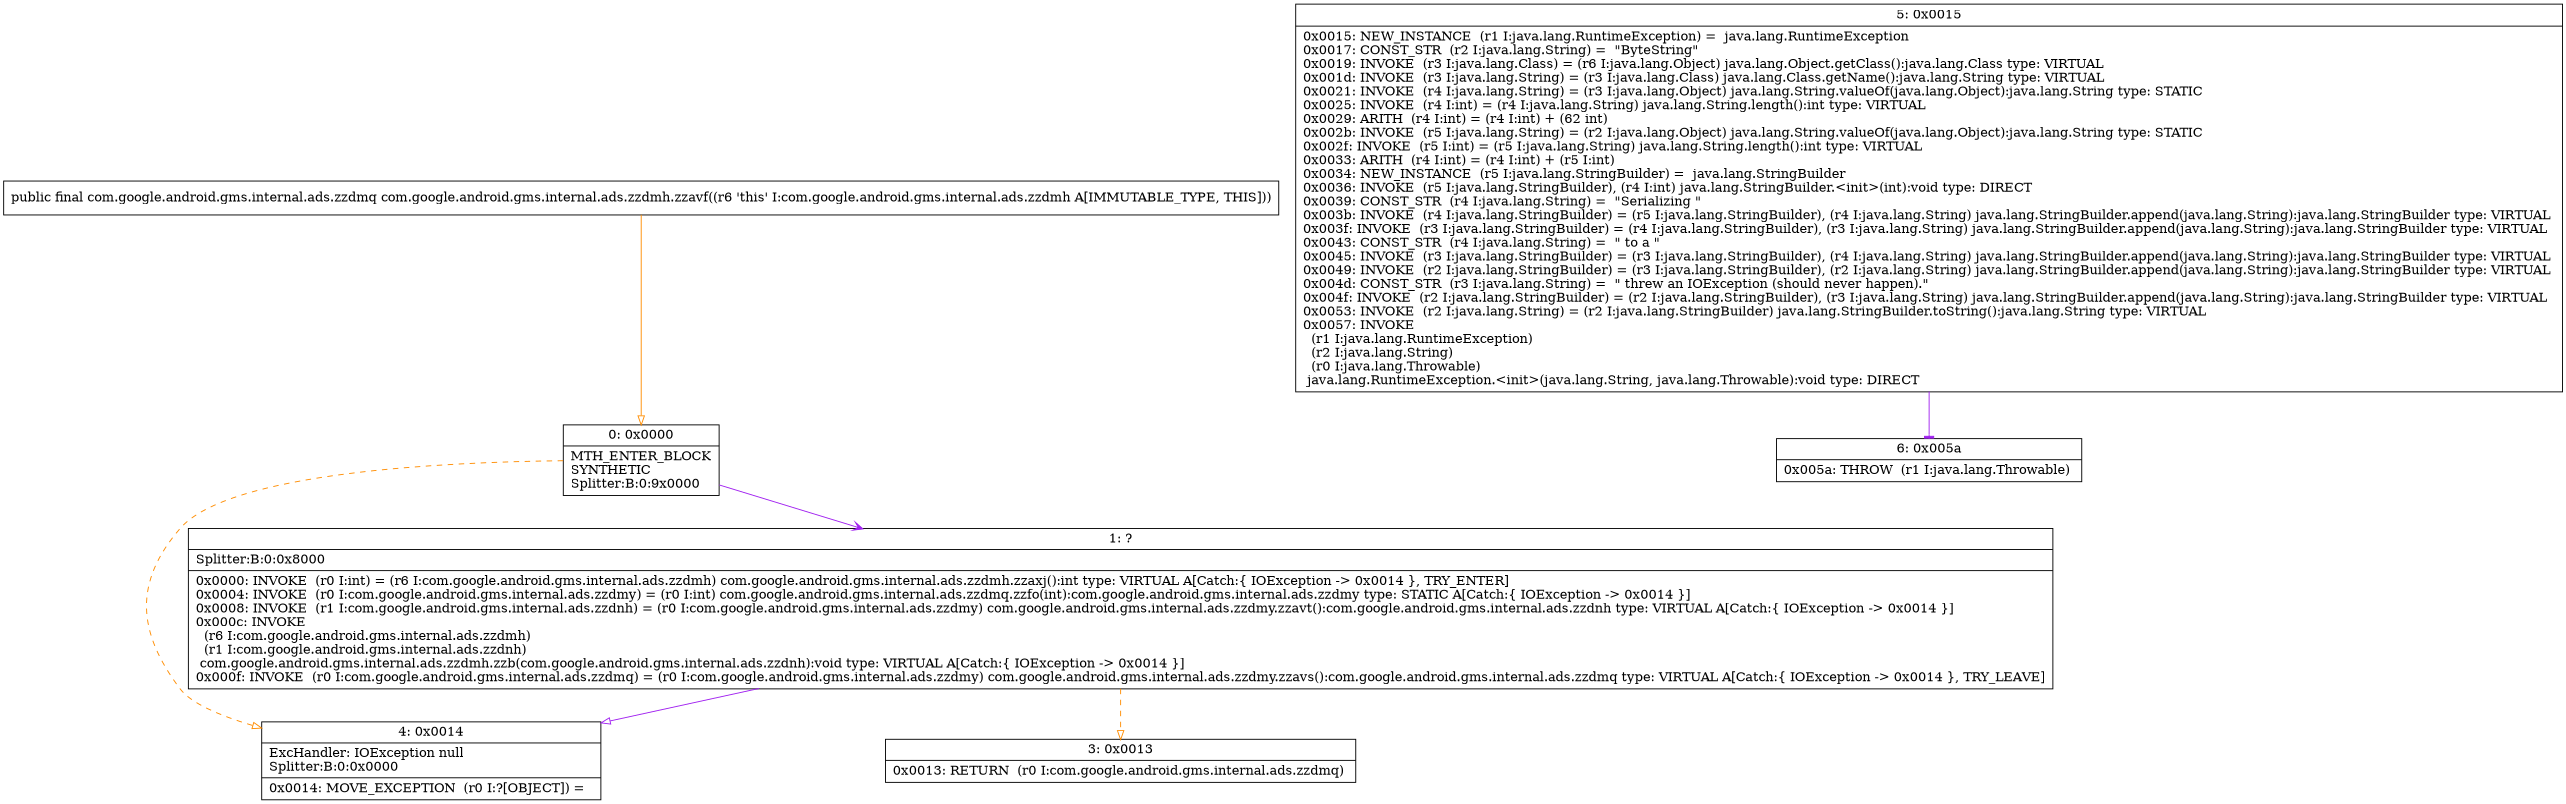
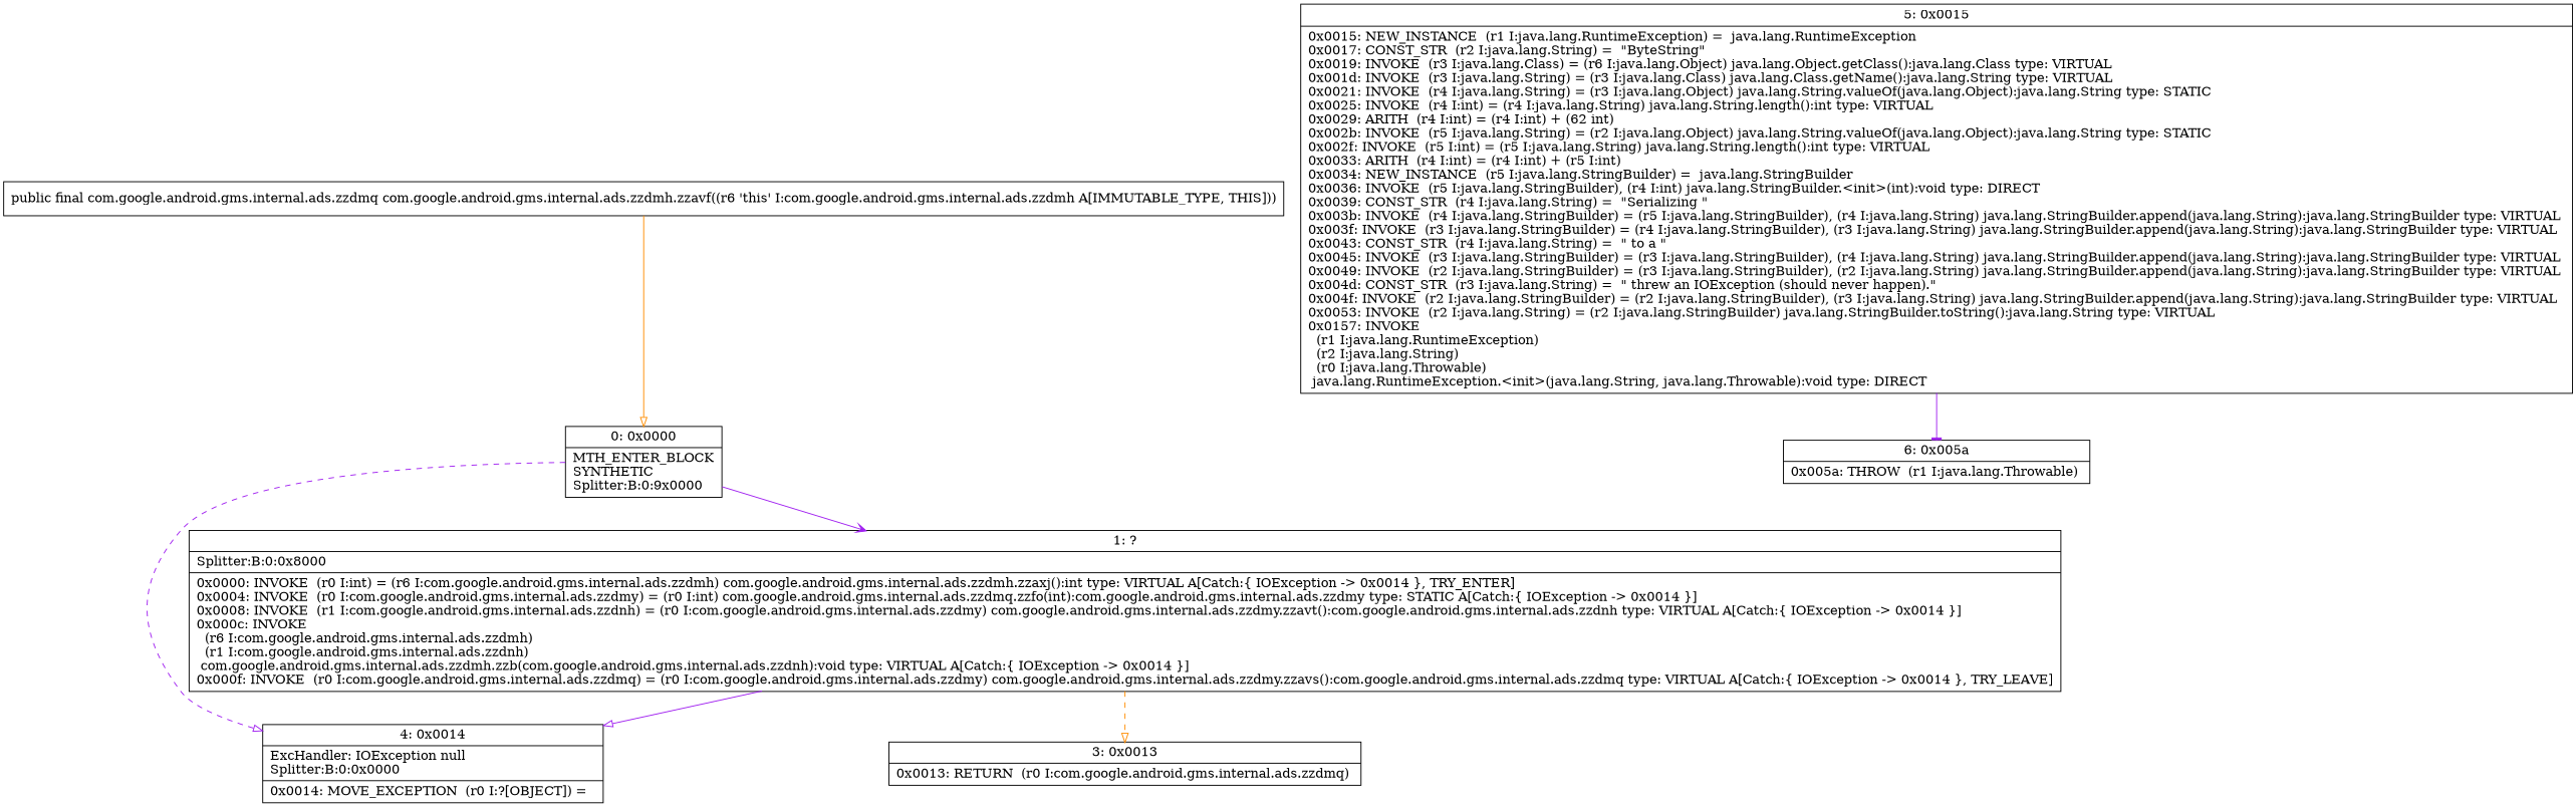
  digraph {
    node [shape=record]
    edge [arrowhead=onormal color=purple style=solid]
    n1 [label="{0\:\ 0x0000|MTH_ENTER_BLOCK\lSYNTHETIC\lSplitter:B:0:9x0000\l}"]
    n2 [label="{1\:\ ?|Splitter:B:0:0x8000\l|0x0000: INVOKE  (r0 I:int) = (r6 I:com.google.android.gms.internal.ads.zzdmh) com.google.android.gms.internal.ads.zzdmh.zzaxj():int type: VIRTUAL A[Catch:\{ IOException \-\> 0x0014 \}, TRY_ENTER]\l0x0004: INVOKE  (r0 I:com.google.android.gms.internal.ads.zzdmy) = (r0 I:int) com.google.android.gms.internal.ads.zzdmq.zzfo(int):com.google.android.gms.internal.ads.zzdmy type: STATIC A[Catch:\{ IOException \-\> 0x0014 \}]\l0x0008: INVOKE  (r1 I:com.google.android.gms.internal.ads.zzdnh) = (r0 I:com.google.android.gms.internal.ads.zzdmy) com.google.android.gms.internal.ads.zzdmy.zzavt():com.google.android.gms.internal.ads.zzdnh type: VIRTUAL A[Catch:\{ IOException \-\> 0x0014 \}]\l0x000c: INVOKE  \l  (r6 I:com.google.android.gms.internal.ads.zzdmh)\l  (r1 I:com.google.android.gms.internal.ads.zzdnh)\l com.google.android.gms.internal.ads.zzdmh.zzb(com.google.android.gms.internal.ads.zzdnh):void type: VIRTUAL A[Catch:\{ IOException \-\> 0x0014 \}]\l0x000f: INVOKE  (r0 I:com.google.android.gms.internal.ads.zzdmq) = (r0 I:com.google.android.gms.internal.ads.zzdmy) com.google.android.gms.internal.ads.zzdmy.zzavs():com.google.android.gms.internal.ads.zzdmq type: VIRTUAL A[Catch:\{ IOException \-\> 0x0014 \}, TRY_LEAVE]\l}"]
    n3 [label="{4\:\ 0x0014|ExcHandler: IOException null\lSplitter:B:0:0x0000\l|0x0014: MOVE_EXCEPTION  (r0 I:?[OBJECT]) =  \l}"]
    n4 [label="{3\:\ 0x0013|0x0013: RETURN  (r0 I:com.google.android.gms.internal.ads.zzdmq) \l}"]
-   n5 [label="{5\:\ 0x0015|0x0015: NEW_INSTANCE  (r1 I:java.lang.RuntimeException) =  java.lang.RuntimeException \l0x0017: CONST_STR  (r2 I:java.lang.String) =  \"ByteString\" \l0x0019: INVOKE  (r3 I:java.lang.Class) = (r6 I:java.lang.Object) java.lang.Object.getClass():java.lang.Class type: VIRTUAL \l0x001d: INVOKE  (r3 I:java.lang.String) = (r3 I:java.lang.Class) java.lang.Class.getName():java.lang.String type: VIRTUAL \l0x0021: INVOKE  (r4 I:java.lang.String) = (r3 I:java.lang.Object) java.lang.String.valueOf(java.lang.Object):java.lang.String type: STATIC \l0x0025: INVOKE  (r4 I:int) = (r4 I:java.lang.String) java.lang.String.length():int type: VIRTUAL \l0x0029: ARITH  (r4 I:int) = (r4 I:int) + (62 int) \l0x002b: INVOKE  (r5 I:java.lang.String) = (r2 I:java.lang.Object) java.lang.String.valueOf(java.lang.Object):java.lang.String type: STATIC \l0x002f: INVOKE  (r5 I:int) = (r5 I:java.lang.String) java.lang.String.length():int type: VIRTUAL \l0x0033: ARITH  (r4 I:int) = (r4 I:int) + (r5 I:int) \l0x0034: NEW_INSTANCE  (r5 I:java.lang.StringBuilder) =  java.lang.StringBuilder \l0x0036: INVOKE  (r5 I:java.lang.StringBuilder), (r4 I:int) java.lang.StringBuilder.\<init\>(int):void type: DIRECT \l0x0039: CONST_STR  (r4 I:java.lang.String) =  \"Serializing \" \l0x003b: INVOKE  (r4 I:java.lang.StringBuilder) = (r5 I:java.lang.StringBuilder), (r4 I:java.lang.String) java.lang.StringBuilder.append(java.lang.String):java.lang.StringBuilder type: VIRTUAL \l0x003f: INVOKE  (r3 I:java.lang.StringBuilder) = (r4 I:java.lang.StringBuilder), (r3 I:java.lang.String) java.lang.StringBuilder.append(java.lang.String):java.lang.StringBuilder type: VIRTUAL \l0x0043: CONST_STR  (r4 I:java.lang.String) =  \" to a \" \l0x0045: INVOKE  (r3 I:java.lang.StringBuilder) = (r3 I:java.lang.StringBuilder), (r4 I:java.lang.String) java.lang.StringBuilder.append(java.lang.String):java.lang.StringBuilder type: VIRTUAL \l0x0049: INVOKE  (r2 I:java.lang.StringBuilder) = (r3 I:java.lang.StringBuilder), (r2 I:java.lang.String) java.lang.StringBuilder.append(java.lang.String):java.lang.StringBuilder type: VIRTUAL \l0x004d: CONST_STR  (r3 I:java.lang.String) =  \" threw an IOException (should never happen).\" \l0x004f: INVOKE  (r2 I:java.lang.StringBuilder) = (r2 I:java.lang.StringBuilder), (r3 I:java.lang.String) java.lang.StringBuilder.append(java.lang.String):java.lang.StringBuilder type: VIRTUAL \l0x0053: INVOKE  (r2 I:java.lang.String) = (r2 I:java.lang.StringBuilder) java.lang.StringBuilder.toString():java.lang.String type: VIRTUAL \l0x0057: INVOKE  \l  (r1 I:java.lang.RuntimeException)\l  (r2 I:java.lang.String)\l  (r0 I:java.lang.Throwable)\l java.lang.RuntimeException.\<init\>(java.lang.String, java.lang.Throwable):void type: DIRECT \l}"]
+   n5 [label="{5\:\ 0x0015|0x0015: NEW_INSTANCE  (r1 I:java.lang.RuntimeException) =  java.lang.RuntimeException \l0x0017: CONST_STR  (r2 I:java.lang.String) =  \"ByteString\" \l0x0019: INVOKE  (r3 I:java.lang.Class) = (r6 I:java.lang.Object) java.lang.Object.getClass():java.lang.Class type: VIRTUAL \l0x001d: INVOKE  (r3 I:java.lang.String) = (r3 I:java.lang.Class) java.lang.Class.getName():java.lang.String type: VIRTUAL \l0x0021: INVOKE  (r4 I:java.lang.String) = (r3 I:java.lang.Object) java.lang.String.valueOf(java.lang.Object):java.lang.String type: STATIC \l0x0025: INVOKE  (r4 I:int) = (r4 I:java.lang.String) java.lang.String.length():int type: VIRTUAL \l0x0029: ARITH  (r4 I:int) = (r4 I:int) + (62 int) \l0x002b: INVOKE  (r5 I:java.lang.String) = (r2 I:java.lang.Object) java.lang.String.valueOf(java.lang.Object):java.lang.String type: STATIC \l0x002f: INVOKE  (r5 I:int) = (r5 I:java.lang.String) java.lang.String.length():int type: VIRTUAL \l0x0033: ARITH  (r4 I:int) = (r4 I:int) + (r5 I:int) \l0x0034: NEW_INSTANCE  (r5 I:java.lang.StringBuilder) =  java.lang.StringBuilder \l0x0036: INVOKE  (r5 I:java.lang.StringBuilder), (r4 I:int) java.lang.StringBuilder.\<init\>(int):void type: DIRECT \l0x0039: CONST_STR  (r4 I:java.lang.String) =  \"Serializing \" \l0x003b: INVOKE  (r4 I:java.lang.StringBuilder) = (r5 I:java.lang.StringBuilder), (r4 I:java.lang.String) java.lang.StringBuilder.append(java.lang.String):java.lang.StringBuilder type: VIRTUAL \l0x003f: INVOKE  (r3 I:java.lang.StringBuilder) = (r4 I:java.lang.StringBuilder), (r3 I:java.lang.String) java.lang.StringBuilder.append(java.lang.String):java.lang.StringBuilder type: VIRTUAL \l0x0043: CONST_STR  (r4 I:java.lang.String) =  \" to a \" \l0x0045: INVOKE  (r3 I:java.lang.StringBuilder) = (r3 I:java.lang.StringBuilder), (r4 I:java.lang.String) java.lang.StringBuilder.append(java.lang.String):java.lang.StringBuilder type: VIRTUAL \l0x0049: INVOKE  (r2 I:java.lang.StringBuilder) = (r3 I:java.lang.StringBuilder), (r2 I:java.lang.String) java.lang.StringBuilder.append(java.lang.String):java.lang.StringBuilder type: VIRTUAL \l0x004d: CONST_STR  (r3 I:java.lang.String) =  \" threw an IOException (should never happen).\" \l0x004f: INVOKE  (r2 I:java.lang.StringBuilder) = (r2 I:java.lang.StringBuilder), (r3 I:java.lang.String) java.lang.StringBuilder.append(java.lang.String):java.lang.StringBuilder type: VIRTUAL \l0x0053: INVOKE  (r2 I:java.lang.String) = (r2 I:java.lang.StringBuilder) java.lang.StringBuilder.toString():java.lang.String type: VIRTUAL \l0x0157: INVOKE  \l  (r1 I:java.lang.RuntimeException)\l  (r2 I:java.lang.String)\l  (r0 I:java.lang.Throwable)\l java.lang.RuntimeException.\<init\>(java.lang.String, java.lang.Throwable):void type: DIRECT \l}"]
    n6 [label="{6\:\ 0x005a|0x005a: THROW  (r1 I:java.lang.Throwable) \l}"]
    n7 [label="{public final com.google.android.gms.internal.ads.zzdmq com.google.android.gms.internal.ads.zzdmh.zzavf((r6 'this' I:com.google.android.gms.internal.ads.zzdmh A[IMMUTABLE_TYPE, THIS])) }"]
    n1 -> n2 [arrowhead=vee]
-   n1 -> n3 [color=darkorange style=dashed]
+   n1 -> n3 [style=dashed]
    n2 -> n3
    n2 -> n4 [color=darkorange style=dashed]
    n5 -> n6 [arrowhead=tee]
    n7 -> n1 [color=darkorange]
  }
